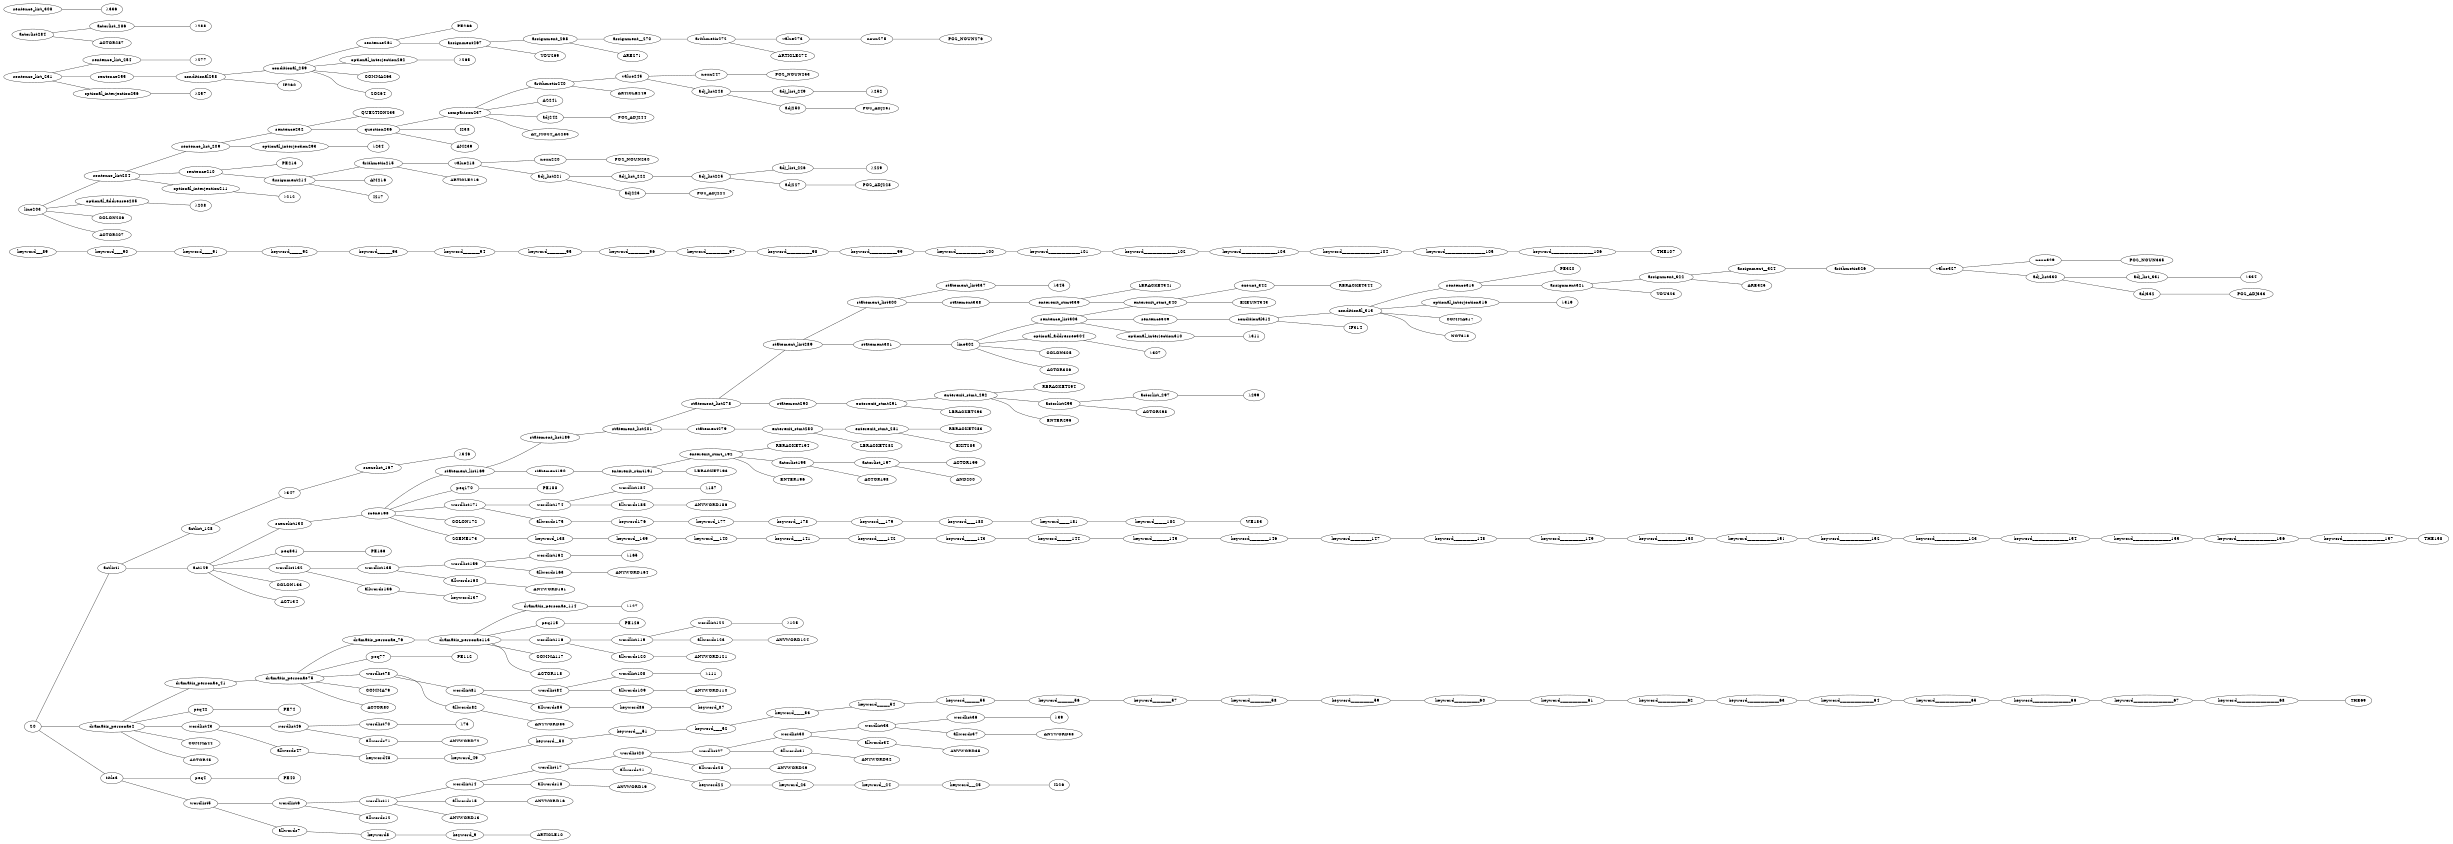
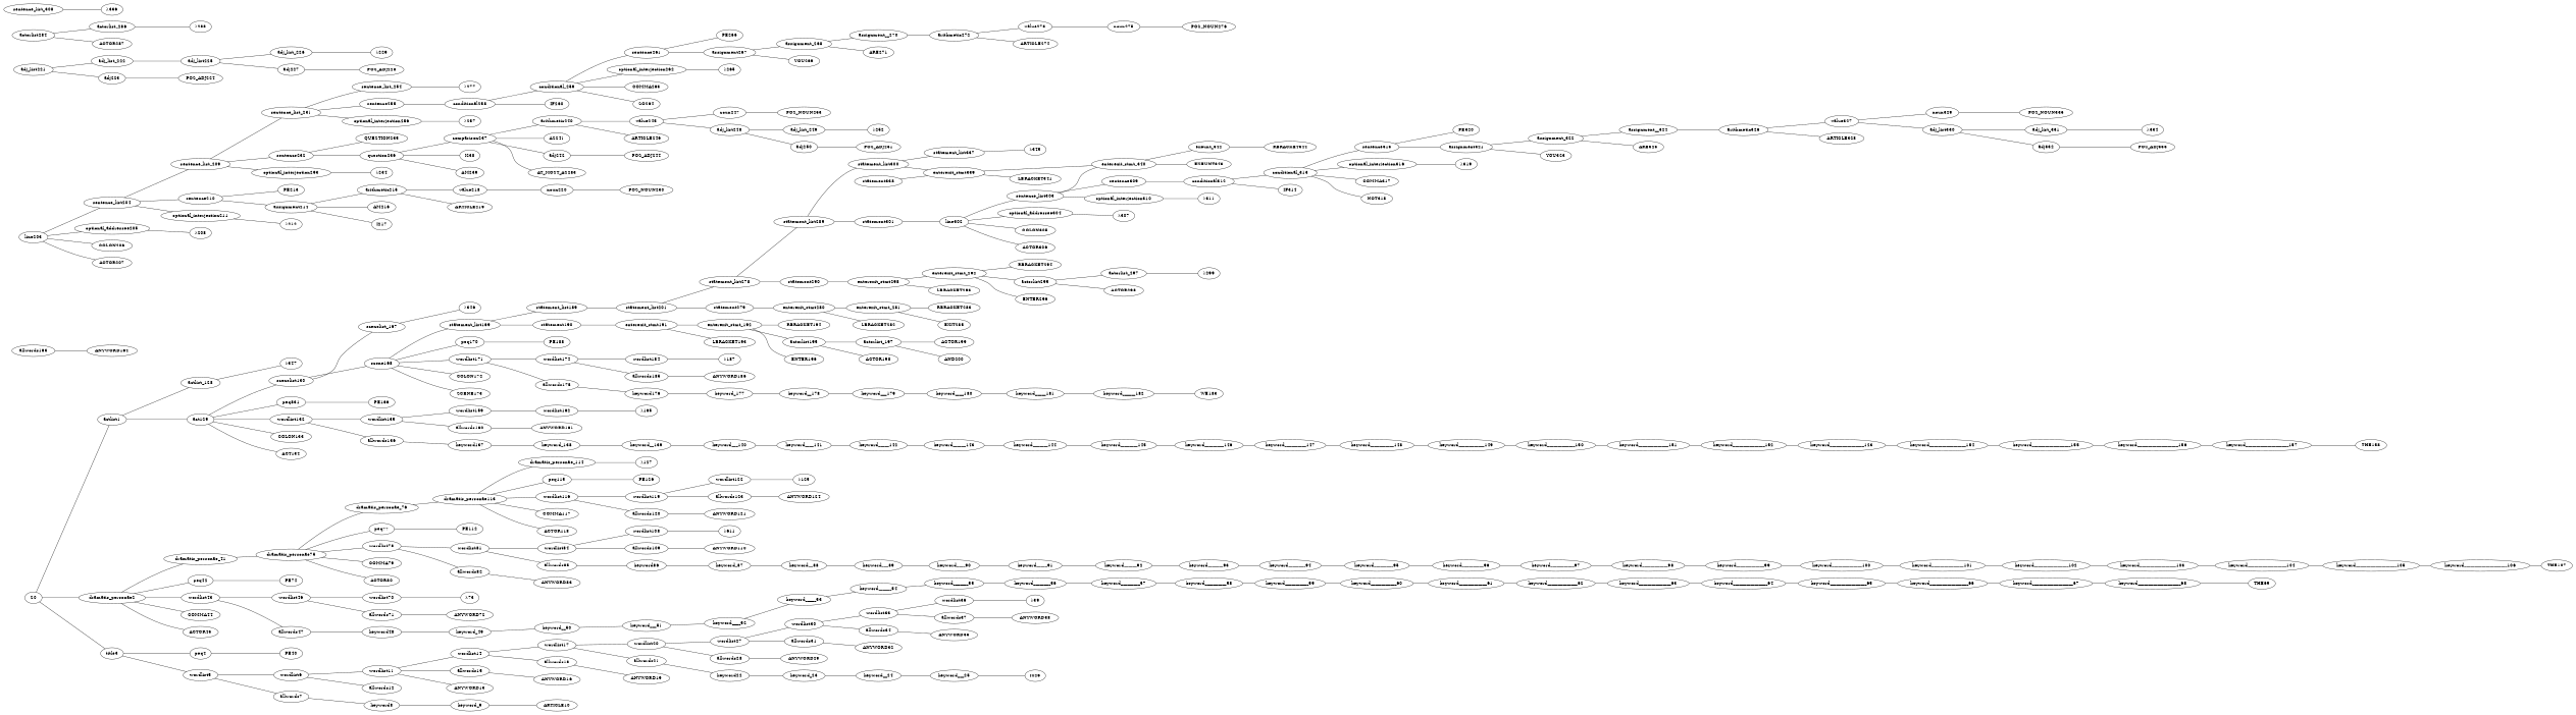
  strict graph {
    rankdir=LR
    S0
    actlist1
    dramatis_personae2
    title3
    actlist_128
    act129
    dramatis_personae_41
    peq42
    wordlist43
    COMMA44
    ACTOR45
    peq4
    wordlist5
    "λ347"
    scenelist130
    n16 [label=peq831]
    wordlist132
    COLON133
    ACT134
    dramatis_personae75
    PE74
    wordlist46
    allwords47
    PE40
    wordlist6
    allwords7
    wordlist11
    allwords12
    keyword8
    wordlist14
    allwords15
    ANYWORD13
    keyword_9
    ARTICLE10
    wordlist17
    allwords18
    ANYWORD16
    wordlist20
    allwords21
    ANYWORD19
    wordlist27
    allwords28
    keyword22
    wordlist30
    allwords31
    ANYWORD29
    keyword_23
    keyword__24
    keyword___25
    IS26
    wordlist33
    allwords34
    ANYWORD32
    wordlist36
    allwords37
    ANYWORD35
    "λ39"
    ANYWORD38
    dramatis_personae_76
    peq77
    wordlist78
    COMMA79
    ACTOR80
    wordlist70
    allwords71
    keyword48
    "λ73"
    ANYWORD72
    keyword_49
    keyword__50
    keyword___51
    keyword____52
    keyword_____53
    keyword______54
    keyword_______55
    keyword________56
    keyword_________57
    keyword__________58
    keyword___________59
    keyword____________60
    keyword_____________61
    keyword______________62
    keyword_______________63
    keyword________________64
    keyword_________________65
    keyword__________________66
    keyword___________________67
    keyword____________________68
    THE69
    dramatis_personae113
    PE112
    wordlist81
    allwords82
    dramatis_personae_114
    peq115
    wordlist116
    COMMA117
    ACTOR118
    wordlist84
    allwords85
    ANYWORD83
    wordlist108
    allwords109
    keyword86
-   "λ111"
+   "λ111" [label="λ611"]
    ANYWORD110
    keyword_87
+   keyword__88
    keyword___89
    keyword____90
    keyword_____91
    keyword______92
    keyword_______93
    keyword________94
    keyword_________95
    keyword__________96
    keyword___________97
    keyword____________98
    keyword_____________99
    keyword______________100
    keyword_______________101
    keyword________________102
    keyword_________________103
    keyword__________________104
    keyword___________________105
    keyword____________________106
    THE107
    "λ127"
    PE126
    wordlist119
    allwords120
    wordlist122
    allwords123
    ANYWORD121
    "λ125"
    ANYWORD124
    scenelist_167
    scene168
    PE166
    wordlist135
    allwords136
    "λ346"
    statement_list169
    peq170
    wordlist171
    COLON172
    SCENE173
    wordlist159
    allwords160
    keyword137
    wordlist162
    allwords163
    ANYWORD161
    keyword_138
    keyword__139
    keyword___140
    keyword____141
    keyword_____142
    keyword______143
    keyword_______144
    keyword________145
    keyword_________146
    keyword__________147
    keyword___________148
    keyword____________149
    keyword_____________150
    keyword______________151
    keyword_______________152
    n169 [label=keyword________________123]
    keyword_________________154
    keyword__________________155
    keyword___________________156
    keyword____________________157
    THE158
    "λ165"
    ANYWORD164
    statement_list189
    statement190
    PE188
    wordlist174
    allwords175
    statement_list201
    enterexit_stmt191
    wordlist184
    allwords185
    keyword176
    "λ187"
    ANYWORD186
    keyword_177
    keyword__178
    keyword___179
    keyword____180
    keyword_____181
    keyword______182
    WE183
    statement_list278
    statement279
    enterexit_stmt_192
    LBRACKET193
    RBRACKET194
    actorlist195
    ENTER196
    actorlist_197
    ACTOR198
    ACTOR199
    AND200
    statement_list289
    statement290
    enterexit_stmt280
    line203
    sentence_list204
    optional_addressee205
    COLON206
    ACTOR207
    sentence_list_209
    sentence210
    optional_interjection211
    "λ208"
    sentence_list_231
    sentence232
    n221 [label=optional_interjection293]
    PE213
    assignment214
    "λ212"
    sentence_list_254
    sentence255
    optional_interjection256
    QUESTION235
    question236
    "λ234"
    arithmetic215
    AM216
    I217
    value218
    ARTICLE219
    noun220
    adj_list221
    POS_NOUN230
    adj_list_222
    adj223
    adj_list225
    POS_ADJ224
    adj_list_226
    adj227
    "λ229"
    POS_ADJ228
    "λ277"
    conditional258
    "λ257"
    comparison237
    I238
    AM239
    arithmetic240
    AS241
    adj242
    n256 [label=AT_MOST_AS283]
    value245
    ARTICLE246
    POS_ADJ244
    noun247
    adj_list248
    POS_NOUN253
    adj_list_249
    adj250
    "λ252"
    POS_ADJ251
    conditional_259
    IF260
    sentence261
    optional_interjection262
    COMMA263
    SO264
    PE266
    assignment267
    "λ265"
    assignment_268
    YOU269
    assignment__270
    ARE271
    arithmetic272
    value273
    ARTICLE274
    noun275
    POS_NOUN276
    statement_list300
    statement301
-   enterexit_stmt291
+   enterexit_stmt291 [label=enterexit_stmt298]
    enterexit_stmt_281
    LBRACKET282
    RBRACKET283
    EXIT285
    actorlist284
    actorlist_286
    ACTOR287
    "λ288"
    statement_list337
    statement338
    line302
    enterexit_stmt_292
    LBRACKET293
    RBRACKET294
    actorlist295
    ENTER296
    actorlist_297
    ACTOR298
    "λ299"
    "λ345"
    enterexit_stmt339
    sentence_list303
    optional_addressee304
    COLON305
    ACTOR306
    sentence309
    optional_interjection310
    enterexit_stmt_340
    "λ307"
    sentence_list_308
    "λ336"
    conditional312
    "λ311"
    conditional_313
    IF314
    sentence315
    optional_interjection316
    COMMA317
    NOT318
    PE320
    assignment321
    "λ319"
    assignment_322
    YOU323
    assignment__324
    ARE325
    arithmetic326
    value327
+   ARTICLE328
    noun329
    adj_list330
    POS_NOUN335
    adj_list_331
    adj332
    "λ334"
    POS_ADJ333
    LBRACKET341
    exeunt_342
    EXEUNT343
    RBRACKET344
    S0 -- actlist1
    S0 -- dramatis_personae2
    S0 -- title3
    actlist1 -- actlist_128
    actlist1 -- act129
    dramatis_personae2 -- dramatis_personae_41
    dramatis_personae2 -- peq42
    dramatis_personae2 -- wordlist43
    dramatis_personae2 -- COMMA44
    dramatis_personae2 -- ACTOR45
    title3 -- peq4
    title3 -- wordlist5
    actlist_128 -- "λ347"
    act129 -- scenelist130
    act129 -- n16
    act129 -- wordlist132
    act129 -- COLON133
    act129 -- ACT134
    dramatis_personae_41 -- dramatis_personae75
    peq42 -- PE74
    wordlist43 -- wordlist46
    wordlist43 -- allwords47
    peq4 -- PE40
    wordlist5 -- wordlist6
    wordlist5 -- allwords7
-   "λ347" -- scenelist_167
+   scenelist130 -- scenelist_167
    scenelist130 -- scene168
    n16 -- PE166
    wordlist132 -- wordlist135
    wordlist132 -- allwords136
    dramatis_personae75 -- dramatis_personae_76
    dramatis_personae75 -- peq77
    dramatis_personae75 -- wordlist78
    dramatis_personae75 -- COMMA79
    dramatis_personae75 -- ACTOR80
    wordlist46 -- wordlist70
    wordlist46 -- allwords71
    allwords47 -- keyword48
    wordlist6 -- wordlist11
    wordlist6 -- allwords12
    allwords7 -- keyword8
    wordlist11 -- wordlist14
    wordlist11 -- allwords15
    wordlist11 -- ANYWORD13
    keyword8 -- keyword_9
    wordlist14 -- wordlist17
    wordlist14 -- allwords18
    allwords15 -- ANYWORD16
    keyword_9 -- ARTICLE10
    wordlist17 -- wordlist20
    wordlist17 -- allwords21
    allwords18 -- ANYWORD19
    wordlist20 -- wordlist27
    wordlist20 -- allwords28
    allwords21 -- keyword22
    wordlist27 -- wordlist30
    wordlist27 -- allwords31
    allwords28 -- ANYWORD29
    keyword22 -- keyword_23
    wordlist30 -- wordlist33
    wordlist30 -- allwords34
    allwords31 -- ANYWORD32
    keyword_23 -- keyword__24
    keyword__24 -- keyword___25
    keyword___25 -- IS26
    wordlist33 -- wordlist36
    wordlist33 -- allwords37
    allwords34 -- ANYWORD35
    wordlist36 -- "λ39"
    allwords37 -- ANYWORD38
    dramatis_personae_76 -- dramatis_personae113
    peq77 -- PE112
    wordlist78 -- wordlist81
    wordlist78 -- allwords82
    wordlist70 -- "λ73"
    allwords71 -- ANYWORD72
    keyword48 -- keyword_49
    keyword_49 -- keyword__50
    keyword__50 -- keyword___51
    keyword___51 -- keyword____52
    keyword____52 -- keyword_____53
    keyword_____53 -- keyword______54
    keyword______54 -- keyword_______55
    keyword_______55 -- keyword________56
    keyword________56 -- keyword_________57
    keyword_________57 -- keyword__________58
    keyword__________58 -- keyword___________59
    keyword___________59 -- keyword____________60
    keyword____________60 -- keyword_____________61
    keyword_____________61 -- keyword______________62
    keyword______________62 -- keyword_______________63
    keyword_______________63 -- keyword________________64
    keyword________________64 -- keyword_________________65
    keyword_________________65 -- keyword__________________66
    keyword__________________66 -- keyword___________________67
    keyword___________________67 -- keyword____________________68
    keyword____________________68 -- THE69
    dramatis_personae113 -- dramatis_personae_114
    dramatis_personae113 -- peq115
    dramatis_personae113 -- wordlist116
    dramatis_personae113 -- COMMA117
    dramatis_personae113 -- ACTOR118
    wordlist81 -- wordlist84
    wordlist81 -- allwords85
    allwords82 -- ANYWORD83
    dramatis_personae_114 -- "λ127"
    peq115 -- PE126
    wordlist116 -- wordlist119
    wordlist116 -- allwords120
    wordlist84 -- wordlist108
    wordlist84 -- allwords109
    allwords85 -- keyword86
    wordlist108 -- "λ111"
    allwords109 -- ANYWORD110
    keyword86 -- keyword_87
+   keyword_87 -- keyword__88
+   keyword__88 -- keyword___89
    keyword___89 -- keyword____90
    keyword____90 -- keyword_____91
    keyword_____91 -- keyword______92
    keyword______92 -- keyword_______93
    keyword_______93 -- keyword________94
    keyword________94 -- keyword_________95
    keyword_________95 -- keyword__________96
    keyword__________96 -- keyword___________97
    keyword___________97 -- keyword____________98
    keyword____________98 -- keyword_____________99
    keyword_____________99 -- keyword______________100
    keyword______________100 -- keyword_______________101
    keyword_______________101 -- keyword________________102
    keyword________________102 -- keyword_________________103
    keyword_________________103 -- keyword__________________104
    keyword__________________104 -- keyword___________________105
    keyword___________________105 -- keyword____________________106
    keyword____________________106 -- THE107
    wordlist119 -- wordlist122
    wordlist119 -- allwords123
    allwords120 -- ANYWORD121
    wordlist122 -- "λ125"
    allwords123 -- ANYWORD124
    scenelist_167 -- "λ346"
    scene168 -- statement_list169
    scene168 -- peq170
    scene168 -- wordlist171
    scene168 -- COLON172
    scene168 -- SCENE173
    wordlist135 -- wordlist159
    wordlist135 -- allwords160
    allwords136 -- keyword137
    statement_list169 -- statement_list189
    statement_list169 -- statement190
    peq170 -- PE188
    wordlist171 -- wordlist174
    wordlist171 -- allwords175
    wordlist159 -- wordlist162
-   wordlist159 -- allwords163
    allwords160 -- ANYWORD161
-   SCENE173 -- keyword_138
+   keyword137 -- keyword_138
    wordlist162 -- "λ165"
    allwords163 -- ANYWORD164
    keyword_138 -- keyword__139
    keyword__139 -- keyword___140
    keyword___140 -- keyword____141
    keyword____141 -- keyword_____142
    keyword_____142 -- keyword______143
    keyword______143 -- keyword_______144
    keyword_______144 -- keyword________145
    keyword________145 -- keyword_________146
    keyword_________146 -- keyword__________147
    keyword__________147 -- keyword___________148
    keyword___________148 -- keyword____________149
    keyword____________149 -- keyword_____________150
    keyword_____________150 -- keyword______________151
    keyword______________151 -- keyword_______________152
    keyword_______________152 -- n169
    n169 -- keyword_________________154
    keyword_________________154 -- keyword__________________155
    keyword__________________155 -- keyword___________________156
    keyword___________________156 -- keyword____________________157
    keyword____________________157 -- THE158
    statement_list189 -- statement_list201
    statement190 -- enterexit_stmt191
    wordlist174 -- wordlist184
    wordlist174 -- allwords185
    allwords175 -- keyword176
    statement_list201 -- statement_list278
    statement_list201 -- statement279
    enterexit_stmt191 -- enterexit_stmt_192
    enterexit_stmt191 -- LBRACKET193
    wordlist184 -- "λ187"
    allwords185 -- ANYWORD186
    keyword176 -- keyword_177
    keyword_177 -- keyword__178
    keyword__178 -- keyword___179
    keyword___179 -- keyword____180
    keyword____180 -- keyword_____181
    keyword_____181 -- keyword______182
    keyword______182 -- WE183
    statement_list278 -- statement_list289
    statement_list278 -- statement290
    statement279 -- enterexit_stmt280
    enterexit_stmt_192 -- RBRACKET194
    enterexit_stmt_192 -- actorlist195
    enterexit_stmt_192 -- ENTER196
    actorlist195 -- actorlist_197
    actorlist195 -- ACTOR198
    actorlist_197 -- ACTOR199
    actorlist_197 -- AND200
    statement_list289 -- statement_list300
    statement_list289 -- statement301
    statement290 -- enterexit_stmt291
    enterexit_stmt280 -- enterexit_stmt_281
    enterexit_stmt280 -- LBRACKET282
    line203 -- sentence_list204
    line203 -- optional_addressee205
    line203 -- COLON206
    line203 -- ACTOR207
    sentence_list204 -- sentence_list_209
    sentence_list204 -- sentence210
    sentence_list204 -- optional_interjection211
    optional_addressee205 -- "λ208"
+   sentence_list_209 -- sentence_list_231
    sentence_list_209 -- sentence232
    sentence_list_209 -- n221
    sentence210 -- PE213
    sentence210 -- assignment214
    optional_interjection211 -- "λ212"
    sentence_list_231 -- sentence_list_254
    sentence_list_231 -- sentence255
    sentence_list_231 -- optional_interjection256
    sentence232 -- QUESTION235
    sentence232 -- question236
    n221 -- "λ234"
    assignment214 -- arithmetic215
    assignment214 -- AM216
    assignment214 -- I217
    sentence_list_254 -- "λ277"
    sentence255 -- conditional258
    optional_interjection256 -- "λ257"
    question236 -- comparison237
    question236 -- I238
    question236 -- AM239
    arithmetic215 -- value218
    arithmetic215 -- ARTICLE219
    value218 -- noun220
-   value218 -- adj_list221
    noun220 -- POS_NOUN230
    adj_list221 -- adj_list_222
    adj_list221 -- adj223
    adj_list_222 -- adj_list225
    adj223 -- POS_ADJ224
    adj_list225 -- adj_list_226
    adj_list225 -- adj227
    adj_list_226 -- "λ229"
    adj227 -- POS_ADJ228
    conditional258 -- conditional_259
    conditional258 -- IF260
    comparison237 -- arithmetic240
    comparison237 -- AS241
    comparison237 -- adj242
    comparison237 -- n256
    arithmetic240 -- value245
    arithmetic240 -- ARTICLE246
    adj242 -- POS_ADJ244
    value245 -- noun247
    value245 -- adj_list248
    noun247 -- POS_NOUN253
    adj_list248 -- adj_list_249
    adj_list248 -- adj250
    adj_list_249 -- "λ252"
    adj250 -- POS_ADJ251
    conditional_259 -- sentence261
    conditional_259 -- optional_interjection262
    conditional_259 -- COMMA263
    conditional_259 -- SO264
    sentence261 -- PE266
    sentence261 -- assignment267
    optional_interjection262 -- "λ265"
    assignment267 -- assignment_268
    assignment267 -- YOU269
    assignment_268 -- assignment__270
    assignment_268 -- ARE271
    assignment__270 -- arithmetic272
    arithmetic272 -- value273
    arithmetic272 -- ARTICLE274
    value273 -- noun275
    noun275 -- POS_NOUN276
    statement_list300 -- statement_list337
-   statement_list300 -- statement338
+   statement_list300 -- enterexit_stmt339
    statement301 -- line302
    enterexit_stmt291 -- enterexit_stmt_292
    enterexit_stmt291 -- LBRACKET293
    enterexit_stmt_281 -- RBRACKET283
    enterexit_stmt_281 -- EXIT285
    actorlist284 -- actorlist_286
    actorlist284 -- ACTOR287
    actorlist_286 -- "λ288"
    statement_list337 -- "λ345"
    statement338 -- enterexit_stmt339
    line302 -- sentence_list303
    line302 -- optional_addressee304
    line302 -- COLON305
    line302 -- ACTOR306
    enterexit_stmt_292 -- RBRACKET294
    enterexit_stmt_292 -- actorlist295
    enterexit_stmt_292 -- ENTER296
    actorlist295 -- actorlist_297
    actorlist295 -- ACTOR298
    actorlist_297 -- "λ299"
    enterexit_stmt339 -- enterexit_stmt_340
    enterexit_stmt339 -- LBRACKET341
    sentence_list303 -- sentence309
    sentence_list303 -- optional_interjection310
    sentence_list303 -- enterexit_stmt_340
    optional_addressee304 -- "λ307"
    sentence309 -- conditional312
    optional_interjection310 -- "λ311"
    enterexit_stmt_340 -- exeunt_342
    enterexit_stmt_340 -- EXEUNT343
    sentence_list_308 -- "λ336"
    conditional312 -- conditional_313
    conditional312 -- IF314
    conditional_313 -- sentence315
    conditional_313 -- optional_interjection316
    conditional_313 -- COMMA317
    conditional_313 -- NOT318
    sentence315 -- PE320
    sentence315 -- assignment321
    optional_interjection316 -- "λ319"
    assignment321 -- assignment_322
    assignment321 -- YOU323
    assignment_322 -- assignment__324
    assignment_322 -- ARE325
    assignment__324 -- arithmetic326
    arithmetic326 -- value327
+   arithmetic326 -- ARTICLE328
    value327 -- noun329
    value327 -- adj_list330
    noun329 -- POS_NOUN335
    adj_list330 -- adj_list_331
    adj_list330 -- adj332
    adj_list_331 -- "λ334"
    adj332 -- POS_ADJ333
    exeunt_342 -- RBRACKET344
  }
